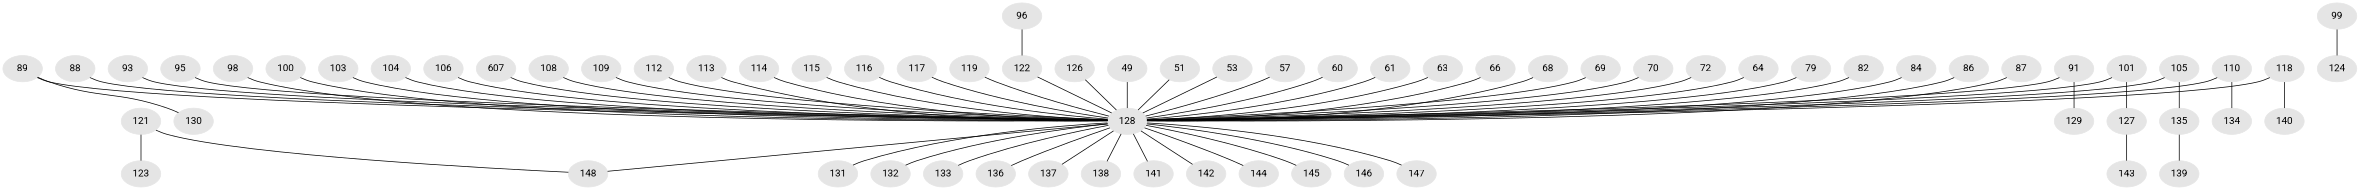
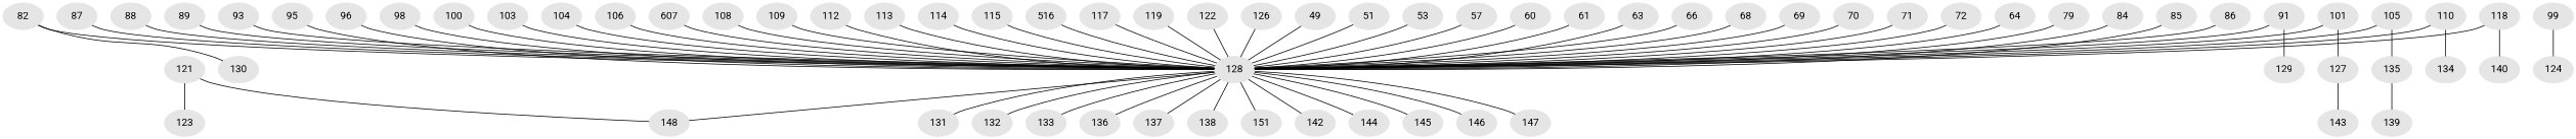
  graph {
    fontname=Roboto
    node [color=gray90 fontname=Roboto style=filled]
    edge [fontname=Roboto]
    128 [super="+56+90+58+65+76+52+28+97+59+38+125+18+23+44+46+41+73+77+43+83+92+75+78+94+102+80+30+45+111+120"]
    131
    132
    133
    136
    137
    138
-   141
+   141 [label=151]
    142
    144
    145
    146
    147
    148
    49
    51
    53
    57
    60
    61
    63
    66
    68
    69
    70
+   71
    72
    n28 [label=64]
    79
    82
    130
    84
+   85
    86
    87
    88
    89
    91
    129
    93
    95
    96
    98
    99
    124
    100
    101
    127
    143
    103
    104
    105
    135
    139
    106
    n56 [label=607]
    108
    109
    110
    134
    112
    113
    114
    115
-   116
+   116 [label=516]
    117
    118
    140
    119
    121
    123
    122
    126
    128 -- 131
    128 -- 132
    128 -- 133
    128 -- 136
    128 -- 137
    128 -- 138
    128 -- 141
    128 -- 142
    128 -- 144
    128 -- 145
    128 -- 146
    128 -- 147
    128 -- 148
    49 -- 128
    51 -- 128
    53 -- 128
    57 -- 128
    60 -- 128
    61 -- 128
    63 -- 128
    66 -- 128
    68 -- 128
    69 -- 128
    70 -- 128
+   71 -- 128
    72 -- 128
    n28 -- 128
    79 -- 128
    82 -- 128
-   89 -- 130
+   82 -- 130
    84 -- 128
+   85 -- 128
    86 -- 128
    87 -- 128
    88 -- 128
    89 -- 128
    91 -- 128
    91 -- 129
    93 -- 128
    95 -- 128
-   96 -- 122
+   96 -- 128
    98 -- 128
    99 -- 124
    100 -- 128
    101 -- 128
    101 -- 127
    127 -- 143
    103 -- 128
    104 -- 128
    105 -- 128
    105 -- 135
    135 -- 139
    106 -- 128
    n56 -- 128
    108 -- 128
    109 -- 128
    110 -- 128
    110 -- 134
    112 -- 128
    113 -- 128
    114 -- 128
    115 -- 128
    116 -- 128
    117 -- 128
    118 -- 128
    118 -- 140
    119 -- 128
    121 -- 148
    121 -- 123
    122 -- 128
    126 -- 128
  }
